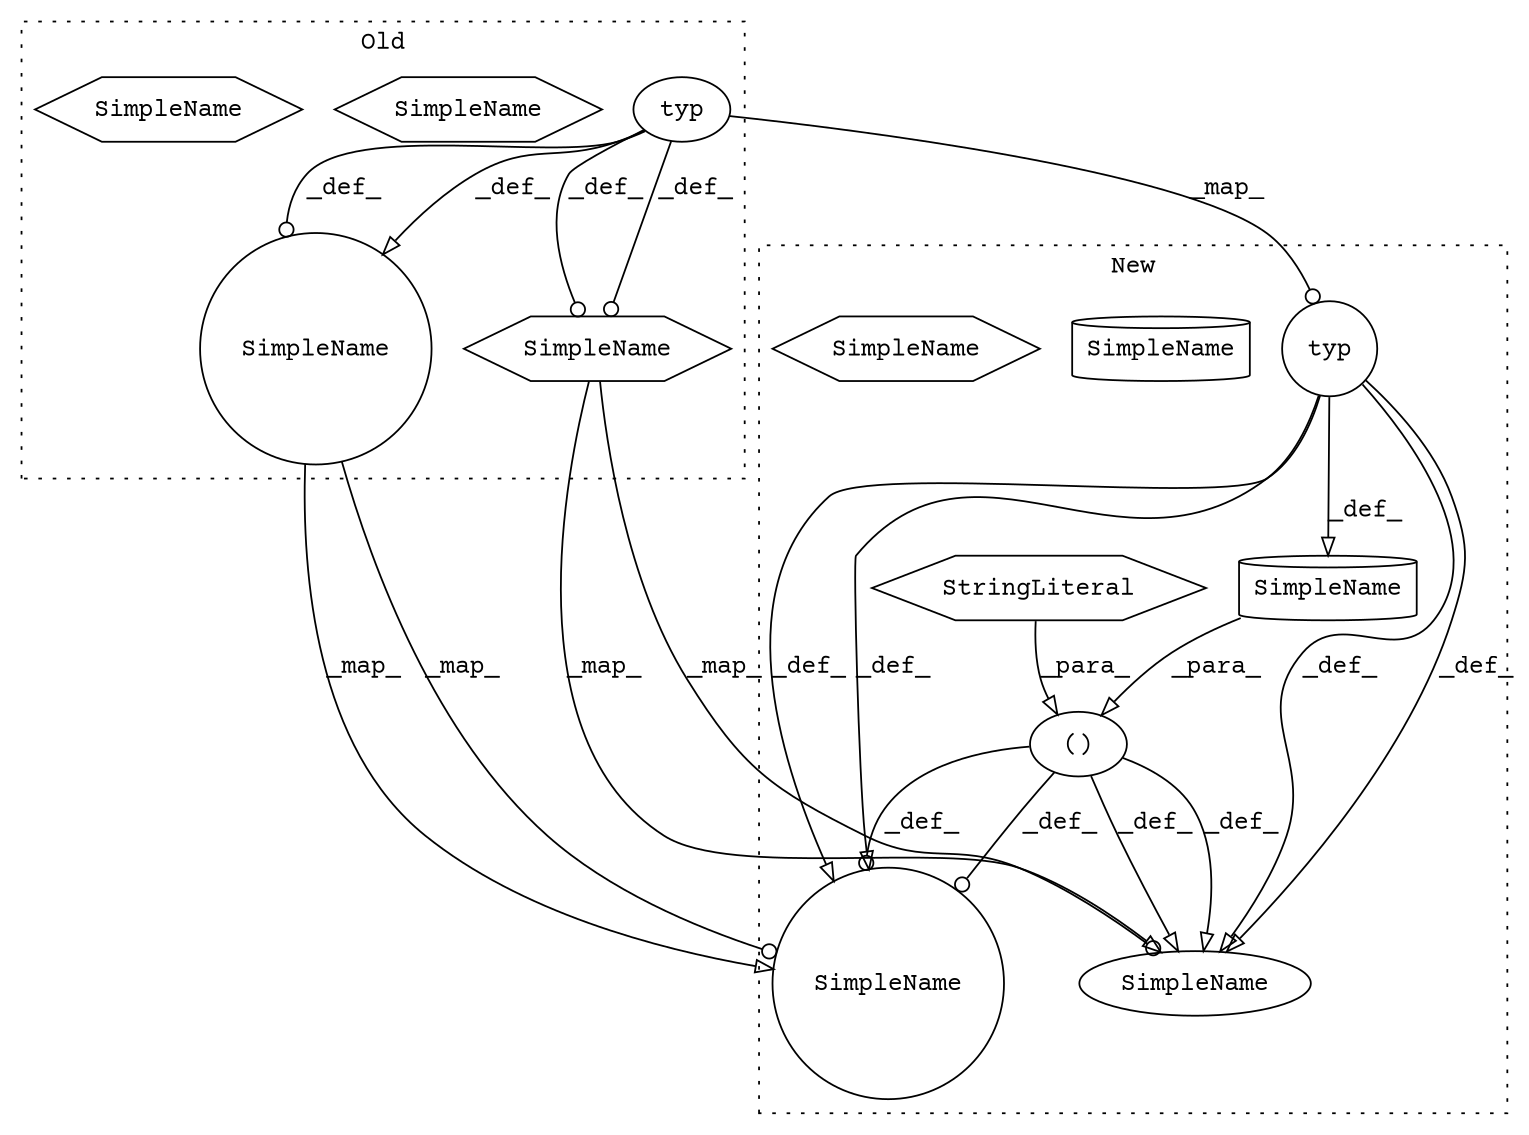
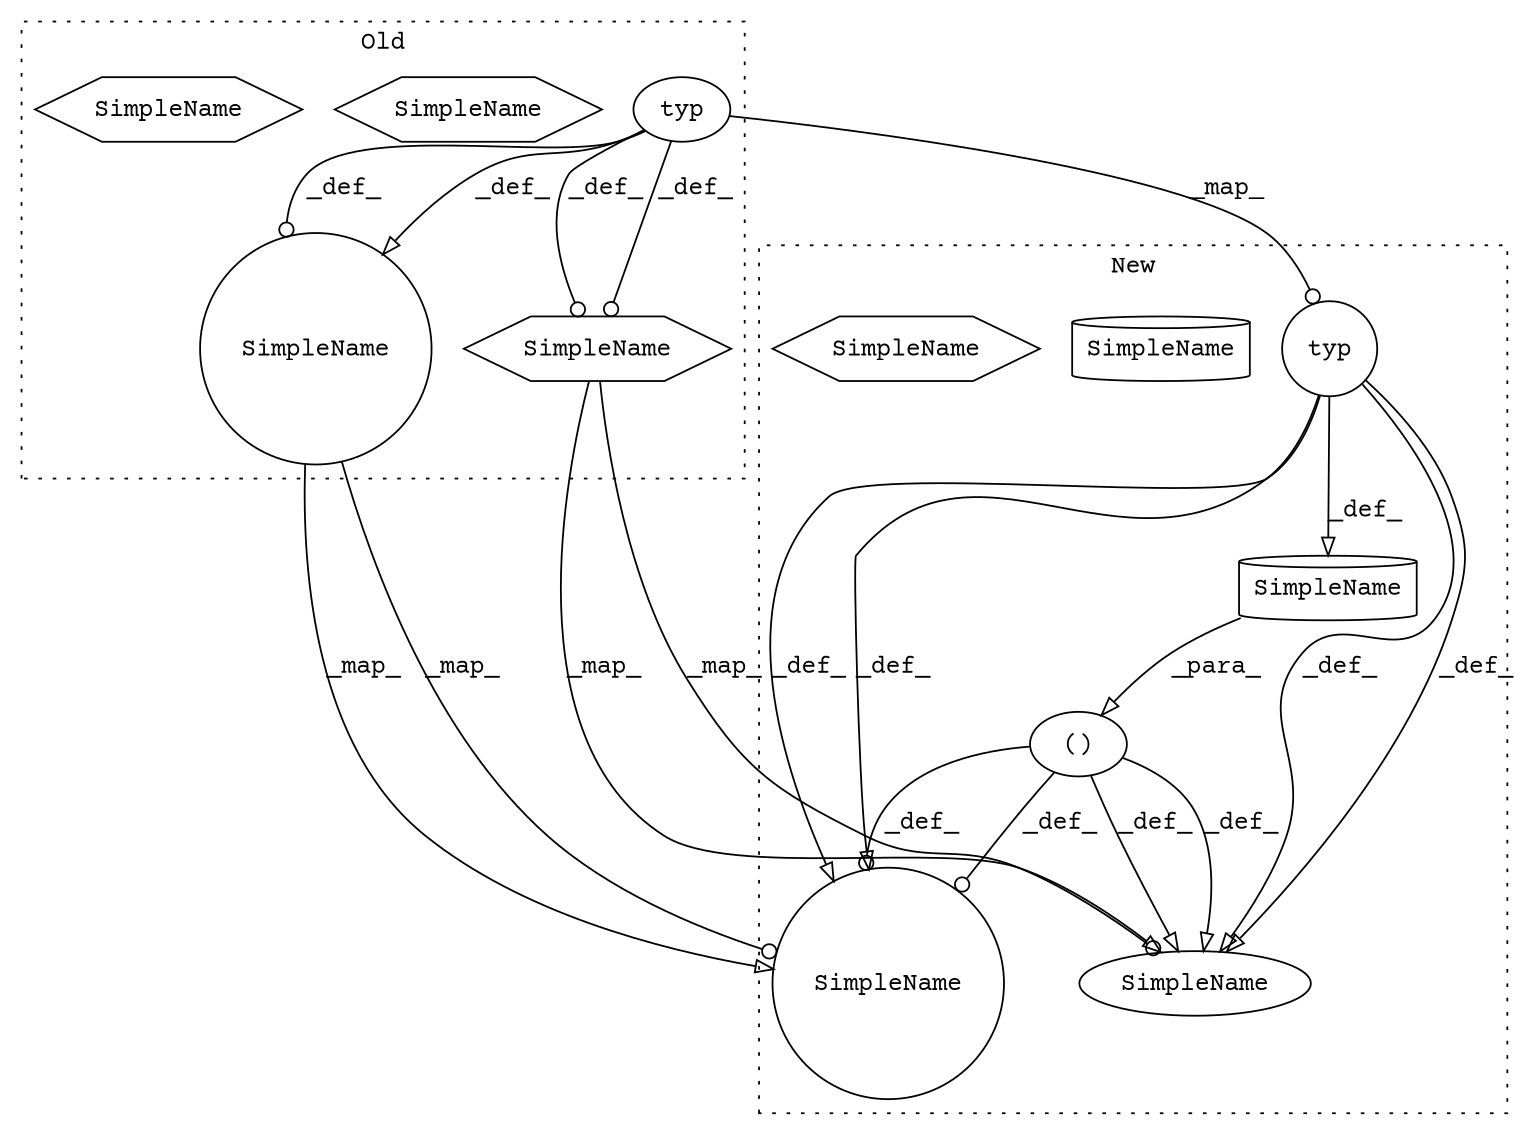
  digraph {
    fontname="Courier Prime"
    node [a=42 l=8 s=3267 shape=hexagon fontname="Courier Prime"]
    edge [arrowhead=onormal fontname="Courier Prime"]
    n1 [a=32 l="4,1" label=typ s="3121,3148" shape=ellipse]
    n2 [label=SimpleName]
    n3 [label=SimpleName shape=circle]
    n4 [label=SimpleName s=3057]
    n5 [label=SimpleName s=3057]
    n6 [a=32 l="4,1" label=typ s="3191,3218" shape=circle]
    n7 [a=106 l=47 label="()" s=3172 shape=ellipse]
    n8 [label=SimpleName s=3357 shape=cylinder]
    n9 [label=SimpleName s=3357 shape=circle]
    n10 [label=SimpleName s=3077]
    n11 [label=SimpleName s=3077 shape=ellipse]
    n12 [label=SimpleName shape=cylinder l="" s=""]
-   n13 [a=45 l=6 label=StringLiteral s=3172]
    subgraph cluster_1 {
      label=Old
      style=dotted
      n1
      n2
      n3
      n4
      n5
    }
    subgraph cluster_2 {
      label=New
      style=dotted
      n6
      n7
      n8
      n9
      n10
      n11
      n12
-     n13
    }
    n1 -> n3 [label=_def_ arrowhead=odot]
    n1 -> n3 [label=_def_]
    n1 -> n5 [label=_def_ arrowhead=odot]
    n1 -> n5 [label=_def_ arrowhead=odot]
    n1 -> n6 [label=_map_ arrowhead=odot]
    n3 -> n9 [label=_map_]
    n3 -> n9 [label=_map_ arrowhead=odot]
    n5 -> n11 [label=_map_]
    n5 -> n11 [label=_map_ arrowhead=odot]
    n6 -> n9 [label=_def_]
    n6 -> n9 [label=_def_]
    n6 -> n11 [label=_def_]
    n6 -> n11 [label=_def_]
    n6 -> n12 [label=_def_]
    n7 -> n9 [label=_def_ arrowhead=odot]
    n7 -> n9 [label=_def_ arrowhead=odot]
    n7 -> n11 [label=_def_]
    n7 -> n11 [label=_def_]
    n12 -> n7 [label=_para_]
-   n13 -> n7 [label=_para_]
  }
